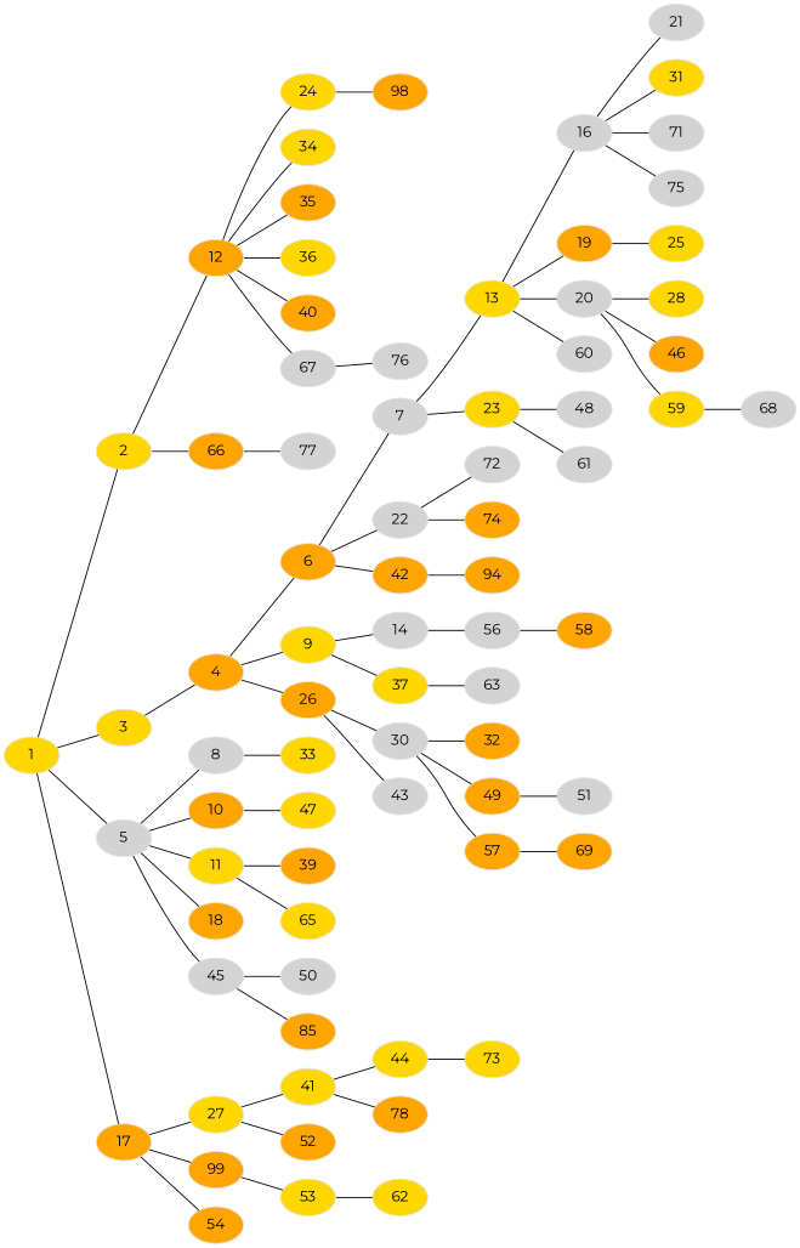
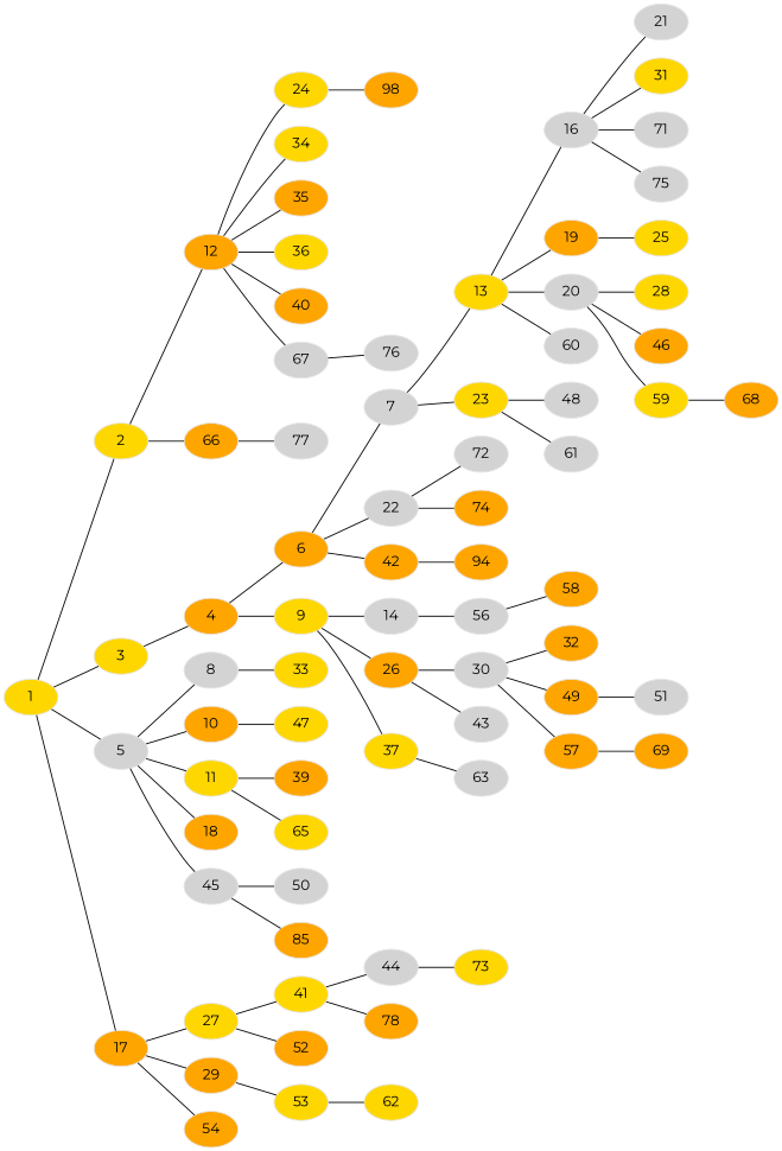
  graph {
    fontname=Montserrat
    rankdir=LR
    node [color=gray90 fillcolor=orange fontname=Montserrat style=filled]
    edge [fontname=Montserrat]
    1 [fillcolor=gold]
    2 [fillcolor=gold]
    3 [fillcolor=gold]
    5 [fillcolor=lightgrey]
    17
    12
    66
    4
    8 [fillcolor=lightgrey]
    10
    11 [fillcolor=gold]
    18
    45 [fillcolor=lightgrey]
    27 [fillcolor=gold]
-   29 [label=99]
+   29
    54
    24 [fillcolor=gold]
    34 [fillcolor=gold]
    35
    36 [fillcolor=gold]
    40
    67 [fillcolor=lightgrey]
    77 [fillcolor=lightgrey]
    6
    9 [fillcolor=gold]
    7 [fillcolor=lightgrey]
    22 [fillcolor=lightgrey]
    42
    14 [fillcolor=lightgrey]
    26
    37 [fillcolor=gold]
    33 [fillcolor=gold]
    47 [fillcolor=gold]
    39
    65 [fillcolor=gold]
    50 [fillcolor=lightgrey]
    n37 [label=85]
    13 [fillcolor=gold]
    23 [fillcolor=gold]
    72 [fillcolor=lightgrey]
    74
    16 [fillcolor=lightgrey]
    19
    20 [fillcolor=lightgrey]
    60 [fillcolor=lightgrey]
    48 [fillcolor=lightgrey]
    61 [fillcolor=lightgrey]
    56 [fillcolor=lightgrey]
    30 [fillcolor=lightgrey]
    43 [fillcolor=lightgrey]
    63 [fillcolor=lightgrey]
    n52 [label=98]
    76 [fillcolor=lightgrey]
    21 [fillcolor=lightgrey]
    31 [fillcolor=gold]
    71 [fillcolor=lightgrey]
    75 [fillcolor=lightgrey]
    25 [fillcolor=gold]
    28 [fillcolor=gold]
    46
    59 [fillcolor=gold]
    58
    41 [fillcolor=gold]
    52
    53 [fillcolor=gold]
-   68 [fillcolor=lightgrey]
+   68
    n67 [label=94]
    32
    49
    57
-   44 [fillcolor=gold]
+   44 [fillcolor=lightgrey]
    78
    62 [fillcolor=gold]
    51 [fillcolor=lightgrey]
    69
    73 [fillcolor=gold]
    1 -- 2
    1 -- 3
    1 -- 5
    1 -- 17
    2 -- 12
    2 -- 66
    3 -- 4
    5 -- 8
    5 -- 10
    5 -- 11
    5 -- 18
    5 -- 45
    17 -- 27
    17 -- 29
    17 -- 54
    12 -- 24
    12 -- 34
    12 -- 35
    12 -- 36
    12 -- 40
    12 -- 67
    66 -- 77
    4 -- 6
    4 -- 9
    8 -- 33
    10 -- 47
    11 -- 39
    11 -- 65
    45 -- 50
    45 -- n37
    27 -- 41
    27 -- 52
    29 -- 53
    24 -- n52
    67 -- 76
    6 -- 7
    6 -- 22
    6 -- 42
    9 -- 14
-   4 -- 26
+   9 -- 26
    9 -- 37
    7 -- 13
    7 -- 23
    22 -- 72
    22 -- 74
    42 -- n67
    14 -- 56
    26 -- 30
    26 -- 43
    37 -- 63
    13 -- 16
    13 -- 19
    13 -- 20
    13 -- 60
    23 -- 48
    23 -- 61
    16 -- 21
    16 -- 31
    16 -- 71
    16 -- 75
    19 -- 25
    20 -- 28
    20 -- 46
    20 -- 59
    56 -- 58
    30 -- 32
    30 -- 49
    30 -- 57
    59 -- 68
    41 -- 44
    41 -- 78
    53 -- 62
    49 -- 51
    57 -- 69
    44 -- 73
  }
